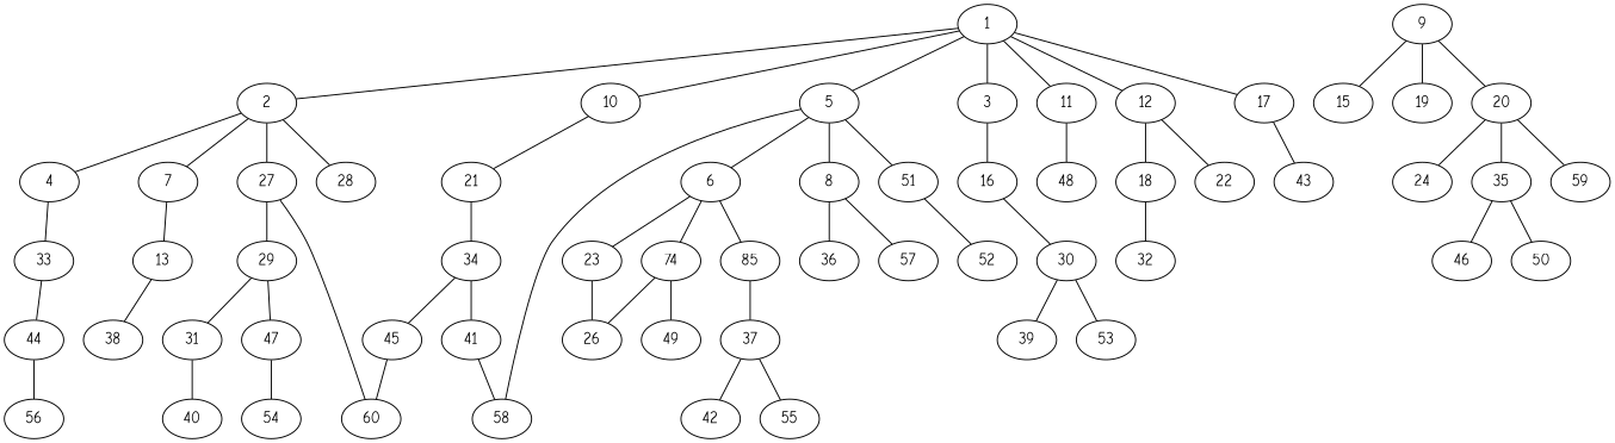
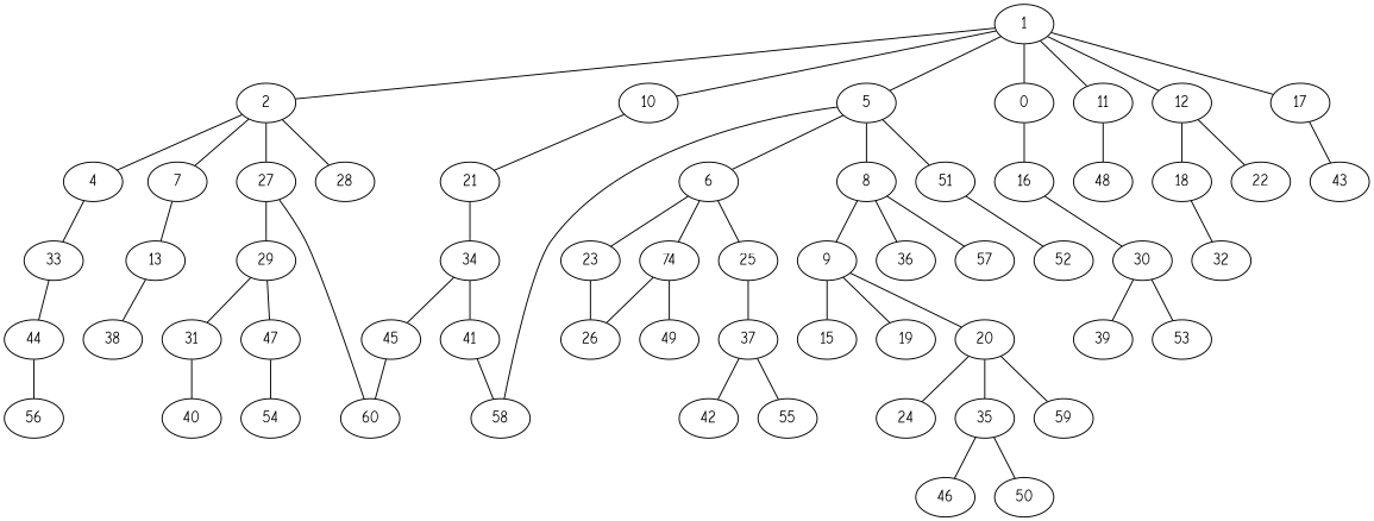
  graph {
    fontname="Comic Neue"
    node [fontname="Comic Neue"]
    edge [fontname="Comic Neue"]
    1
    2
-   3
+   3 [label=0]
    5
    10
    11
    12
    17
    4
    7
    27
    28
    16
    6
    8
    51
    58
    21
    48
    18
    22
    43
    33
    13
    29
    60
    30
    n28 [label=74]
    23
-   25 [label=85]
+   25
    9
    36
    57
    52
    34
    32
    38
    44
    31
    47
    39
    53
    56
    26
    49
    37
    15
    19
    20
    42
    55
    24
    35
    59
    46
    50
    41
    45
    40
    54
    1 -- 2
    1 -- 3
    1 -- 5
    1 -- 10
    1 -- 11
    1 -- 12
    1 -- 17
    2 -- 4
    2 -- 7
    2 -- 27
    2 -- 28
    3 -- 16
    5 -- 6
    5 -- 8
    5 -- 51
    5 -- 58
    10 -- 21
    11 -- 48
    12 -- 18
    12 -- 22
    17 -- 43
    4 -- 33
    7 -- 13
    27 -- 29
    27 -- 60
    16 -- 30
    6 -- n28
    6 -- 23
    6 -- 25
+   8 -- 9
    8 -- 36
    8 -- 57
    51 -- 52
    21 -- 34
    18 -- 32
    33 -- 44
    13 -- 38
    29 -- 31
    29 -- 47
    30 -- 39
    30 -- 53
    n28 -- 26
    n28 -- 49
    23 -- 26
    25 -- 37
    9 -- 15
    9 -- 19
    9 -- 20
    34 -- 41
    34 -- 45
    44 -- 56
    31 -- 40
    47 -- 54
    37 -- 42
    37 -- 55
    20 -- 24
    20 -- 35
    20 -- 59
    35 -- 46
    35 -- 50
    41 -- 58
    45 -- 60
  }
